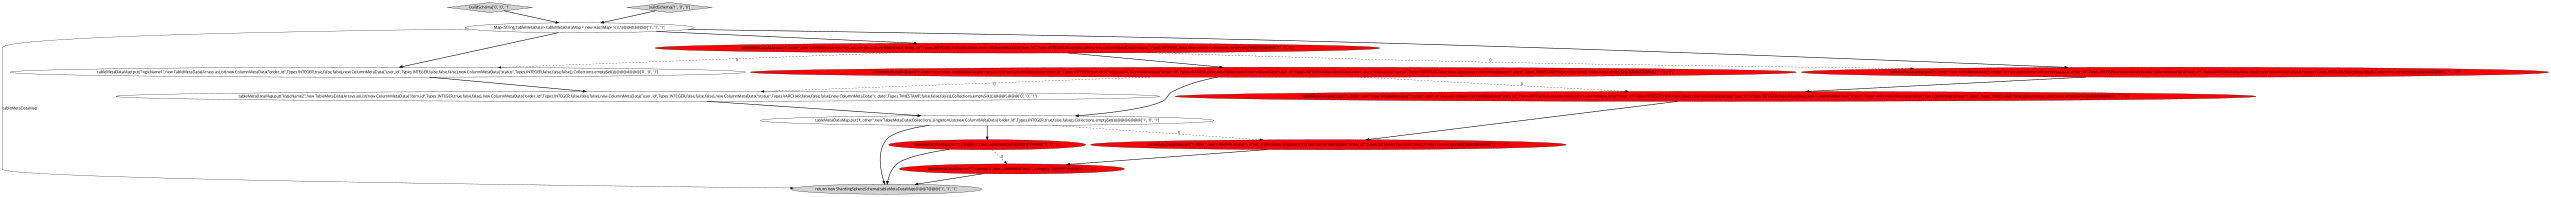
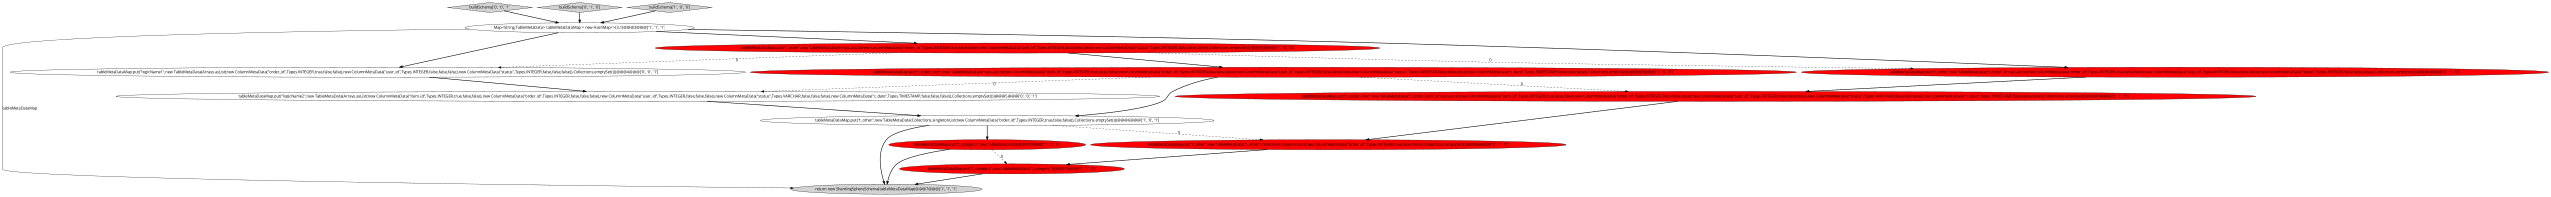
  digraph {
    fontname="Open Sans"
    node [fillcolor=red shape=ellipse style=filled fontname="Open Sans"]
    edge [style=bold fontname="Open Sans"]
    n1 [fillcolor=lightgray label="return new ShardingSphereSchema(tableMetaDataMap)@@@7@@@['1', '1', '1']"]
    n2 [fillcolor=white label="Map<String,TableMetaData> tableMetaDataMap = new HashMap<>(3,1)@@@3@@@['1', '1', '1']"]
    n3 [fillcolor=white label="tableMetaDataMap.put(\"logicName1\",new TableMetaData(Arrays.asList(new ColumnMetaData(\"order_id\",Types.INTEGER,true,false,false),new ColumnMetaData(\"user_id\",Types.INTEGER,false,false,false),new ColumnMetaData(\"status\",Types.INTEGER,false,false,false)),Collections.emptySet()))@@@4@@@['0', '0', '1']"]
    n4 [label="tableMetaDataMap.put(\"t_order\",new TableMetaData(\"t_order\",Arrays.asList(new ColumnMetaData(\"order_id\",Types.INTEGER,true,false,false),new ColumnMetaData(\"user_id\",Types.INTEGER,false,false,false),new ColumnMetaData(\"status\",Types.INTEGER,false,false,false)),Collections.emptySet()))@@@4@@@['0', '1', '0']"]
    n5 [label="tableMetaDataMap.put(\"t_order\",new TableMetaData(Arrays.asList(new ColumnMetaData(\"order_id\",Types.INTEGER,true,false,false),new ColumnMetaData(\"user_id\",Types.INTEGER,false,false,false),new ColumnMetaData(\"status\",Types.INTEGER,false,false,false)),Collections.emptySet()))@@@4@@@['1', '0', '0']"]
    n6 [fillcolor=white label="tableMetaDataMap.put(\"t_other\",new TableMetaData(Collections.singletonList(new ColumnMetaData(\"order_id\",Types.INTEGER,true,false,false)),Collections.emptySet()))@@@6@@@['1', '0', '1']"]
    n7 [label="tableMetaDataMap.put(\"t_other\",new TableMetaData(\"t_other\",Collections.singletonList(new ColumnMetaData(\"order_id\",Types.INTEGER,true,false,false)),Collections.emptySet()))@@@6@@@['0', '1', '0']"]
    n8 [label="tableMetaDataMap.put(\"t_category\",new TableMetaData())@@@7@@@['1', '0', '0']"]
    n9 [label="tableMetaDataMap.put(\"t_order_item\",new TableMetaData(\"t_order_item\",Arrays.asList(new ColumnMetaData(\"item_id\",Types.INTEGER,true,false,false),new ColumnMetaData(\"order_id\",Types.INTEGER,false,false,false),new ColumnMetaData(\"user_id\",Types.INTEGER,false,false,false),new ColumnMetaData(\"status\",Types.VARCHAR,false,false,false),new ColumnMetaData(\"c_date\",Types.TIMESTAMP,false,false,false)),Collections.emptySet()))@@@5@@@['0', '1', '0']"]
    n10 [fillcolor=lightgray label="buildSchema['0', '0', '1']" shape=diamond]
    n11 [label="tableMetaDataMap.put(\"t_category\",new TableMetaData(\"t_category\"))@@@7@@@['0', '1', '0']"]
    n12 [label="tableMetaDataMap.put(\"t_order_item\",new TableMetaData(Arrays.asList(new ColumnMetaData(\"item_id\",Types.INTEGER,true,false,false),new ColumnMetaData(\"order_id\",Types.INTEGER,false,false,false),new ColumnMetaData(\"user_id\",Types.INTEGER,false,false,false),new ColumnMetaData(\"status\",Types.VARCHAR,false,false,false),new ColumnMetaData(\"c_date\",Types.TIMESTAMP,false,false,false)),Collections.emptySet()))@@@5@@@['1', '0', '0']"]
    n13 [fillcolor=white label="tableMetaDataMap.put(\"logicName2\",new TableMetaData(Arrays.asList(new ColumnMetaData(\"item_id\",Types.INTEGER,true,false,false),new ColumnMetaData(\"order_id\",Types.INTEGER,false,false,false),new ColumnMetaData(\"user_id\",Types.INTEGER,false,false,false),new ColumnMetaData(\"status\",Types.VARCHAR,false,false,false),new ColumnMetaData(\"c_date\",Types.TIMESTAMP,false,false,false)),Collections.emptySet()))@@@5@@@['0', '0', '1']"]
+   n14 [fillcolor=lightgray label="buildSchema['0', '1', '0']" shape=diamond]
    n15 [fillcolor=lightgray label="buildSchema['1', '0', '0']" shape=diamond]
    n2 -> n1 [label=tableMetaDataMap style=solid]
    n2 -> n3
    n2 -> n4
    n2 -> n5
    n3 -> n13
    n4 -> n9
    n5 -> n3 [label=0 style=dashed]
    n5 -> n4 [label=0 style=dashed]
    n5 -> n12
    n6 -> n1
    n6 -> n7 [label=0 style=dashed]
    n6 -> n8
    n7 -> n11
    n8 -> n1
    n8 -> n11 [label=0 style=dashed]
    n9 -> n7
    n10 -> n2
    n11 -> n1
    n12 -> n6
    n12 -> n9 [label=0 style=dashed]
    n12 -> n13 [label=0 style=dashed]
    n13 -> n6
+   n14 -> n2
    n15 -> n2
  }
